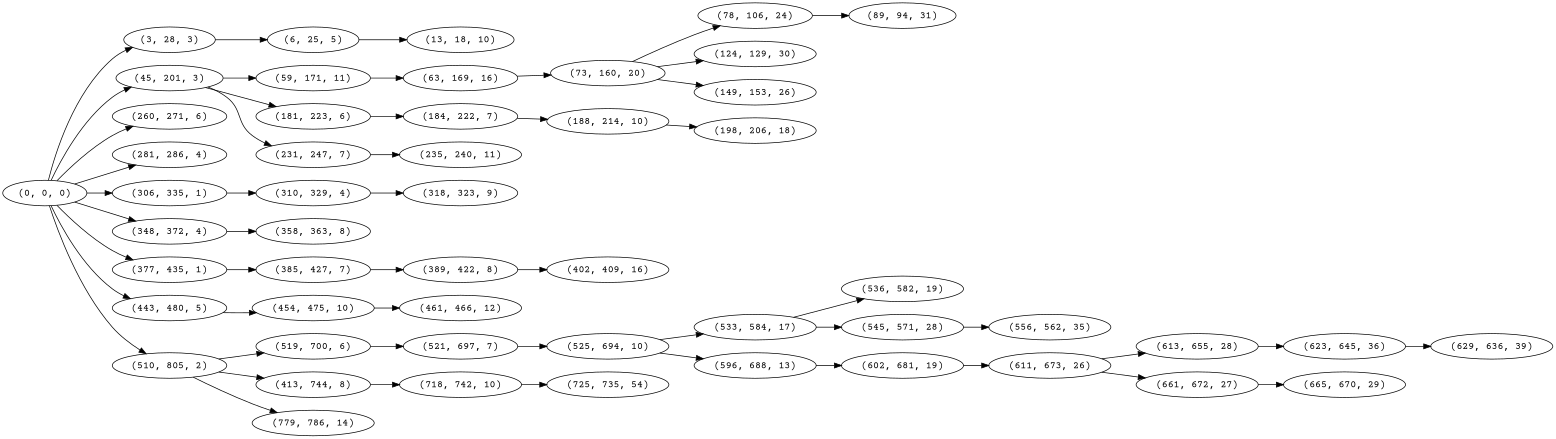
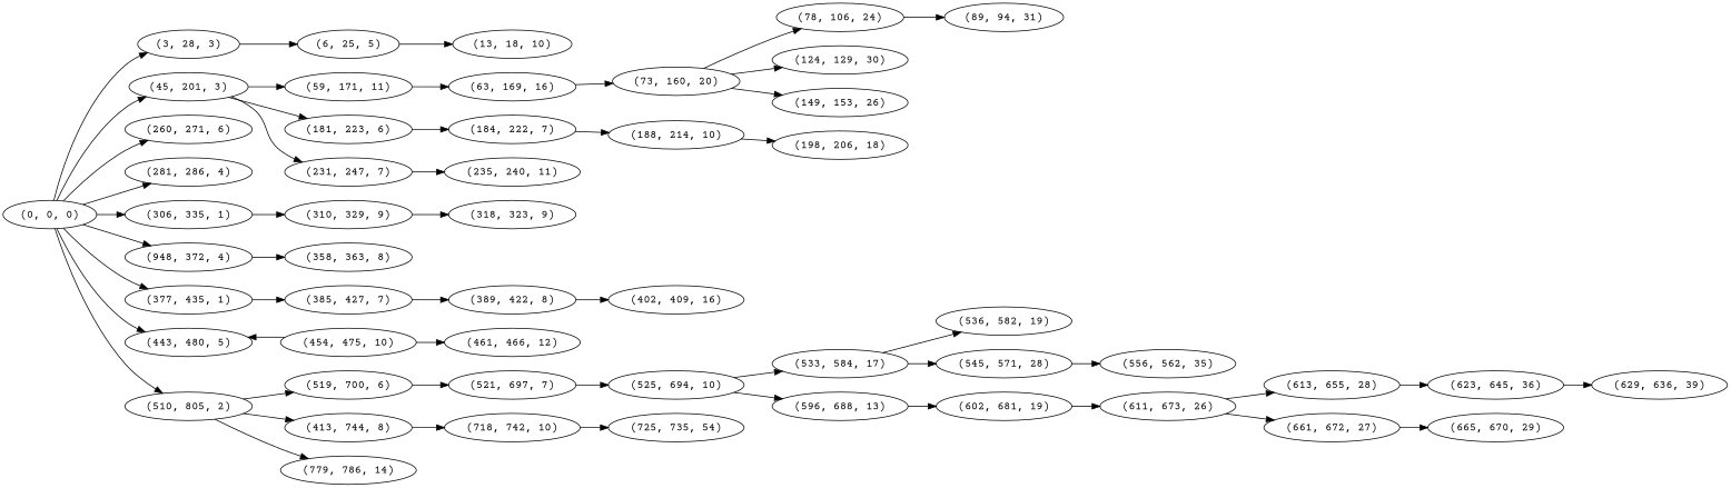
  digraph {
    fontname="Courier Prime"
    rankdir=LR
    node [fontname="Courier Prime"]
    edge [fontname="Courier Prime"]
    "(0, 0, 0)"
    "(3, 28, 3)"
    n3 [label="(45, 201, 3)"]
    "(260, 271, 6)"
    "(281, 286, 4)"
    n6 [label="(306, 335, 1)"]
-   "(348, 372, 4)"
+   "(348, 372, 4)" [label="(948, 372, 4)"]
    "(377, 435, 1)"
    "(443, 480, 5)"
    "(510, 805, 2)"
    "(6, 25, 5)"
    "(59, 171, 11)"
    "(181, 223, 6)"
    "(231, 247, 7)"
-   "(310, 329, 4)"
+   "(310, 329, 4)" [label="(310, 329, 9)"]
    "(358, 363, 8)"
    "(385, 427, 7)"
    "(454, 475, 10)"
    "(519, 700, 6)"
    n20 [label="(413, 744, 8)"]
    "(779, 786, 14)"
    "(13, 18, 10)"
    n23 [label="(63, 169, 16)"]
    "(184, 222, 7)"
    "(235, 240, 11)"
    "(73, 160, 20)"
    "(78, 106, 24)"
    "(124, 129, 30)"
    "(149, 153, 26)"
    "(89, 94, 31)"
    "(188, 214, 10)"
    "(198, 206, 18)"
    "(318, 323, 9)"
    "(389, 422, 8)"
    "(402, 409, 16)"
    "(461, 466, 12)"
    "(521, 697, 7)"
    "(718, 742, 10)"
    "(525, 694, 10)"
    "(533, 584, 17)"
    "(596, 688, 13)"
    "(536, 582, 19)"
    "(545, 571, 28)"
    "(602, 681, 19)"
    "(556, 562, 35)"
    "(611, 673, 26)"
    "(613, 655, 28)"
    "(661, 672, 27)"
    "(623, 645, 36)"
    "(665, 670, 29)"
    "(629, 636, 39)"
    n52 [label="(725, 735, 54)"]
    "(0, 0, 0)" -> "(3, 28, 3)"
    "(0, 0, 0)" -> n3
    "(0, 0, 0)" -> "(260, 271, 6)"
    "(0, 0, 0)" -> "(281, 286, 4)"
    "(0, 0, 0)" -> n6
    "(0, 0, 0)" -> "(348, 372, 4)"
    "(0, 0, 0)" -> "(377, 435, 1)"
    "(0, 0, 0)" -> "(443, 480, 5)"
    "(0, 0, 0)" -> "(510, 805, 2)"
    "(3, 28, 3)" -> "(6, 25, 5)"
    n3 -> "(59, 171, 11)"
    n3 -> "(181, 223, 6)"
    n3 -> "(231, 247, 7)"
    n6 -> "(310, 329, 4)"
    "(348, 372, 4)" -> "(358, 363, 8)"
    "(377, 435, 1)" -> "(385, 427, 7)"
-   "(443, 480, 5)" -> "(454, 475, 10)"
+   "(454, 475, 10)" -> "(443, 480, 5)"
    "(510, 805, 2)" -> "(519, 700, 6)"
    "(510, 805, 2)" -> n20
    "(510, 805, 2)" -> "(779, 786, 14)"
    "(6, 25, 5)" -> "(13, 18, 10)"
    "(59, 171, 11)" -> n23
    "(181, 223, 6)" -> "(184, 222, 7)"
    "(231, 247, 7)" -> "(235, 240, 11)"
    "(310, 329, 4)" -> "(318, 323, 9)"
    "(385, 427, 7)" -> "(389, 422, 8)"
    "(454, 475, 10)" -> "(461, 466, 12)"
    "(519, 700, 6)" -> "(521, 697, 7)"
    n20 -> "(718, 742, 10)"
    n23 -> "(73, 160, 20)"
    "(184, 222, 7)" -> "(188, 214, 10)"
    "(73, 160, 20)" -> "(78, 106, 24)"
    "(73, 160, 20)" -> "(124, 129, 30)"
    "(73, 160, 20)" -> "(149, 153, 26)"
    "(78, 106, 24)" -> "(89, 94, 31)"
    "(188, 214, 10)" -> "(198, 206, 18)"
    "(389, 422, 8)" -> "(402, 409, 16)"
    "(521, 697, 7)" -> "(525, 694, 10)"
    "(718, 742, 10)" -> n52
    "(525, 694, 10)" -> "(533, 584, 17)"
    "(525, 694, 10)" -> "(596, 688, 13)"
    "(533, 584, 17)" -> "(536, 582, 19)"
    "(533, 584, 17)" -> "(545, 571, 28)"
    "(596, 688, 13)" -> "(602, 681, 19)"
    "(545, 571, 28)" -> "(556, 562, 35)"
    "(602, 681, 19)" -> "(611, 673, 26)"
    "(611, 673, 26)" -> "(613, 655, 28)"
    "(611, 673, 26)" -> "(661, 672, 27)"
    "(613, 655, 28)" -> "(623, 645, 36)"
    "(661, 672, 27)" -> "(665, 670, 29)"
    "(623, 645, 36)" -> "(629, 636, 39)"
  }
